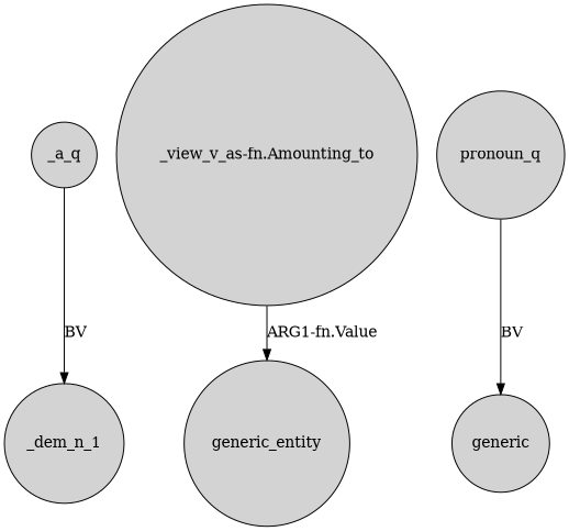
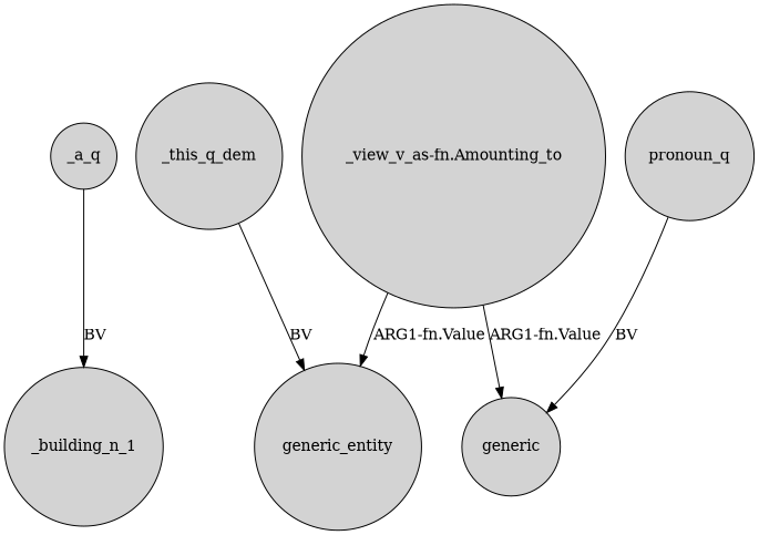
  digraph {
    node [shape=circle style=filled]
    _a_q
-   _building_n_1 [label=_dem_n_1]
+   _building_n_1
    "_view_v_as-fn.Amounting_to"
    generic_entity
    n5 [label=generic]
    pronoun_q
+   _this_q_dem
    _a_q -> _building_n_1 [label=BV]
    "_view_v_as-fn.Amounting_to" -> generic_entity [label="ARG1-fn.Value"]
+   "_view_v_as-fn.Amounting_to" -> n5 [label="ARG1-fn.Value"]
    pronoun_q -> n5 [label=BV]
+   _this_q_dem -> generic_entity [label=BV]
  }
